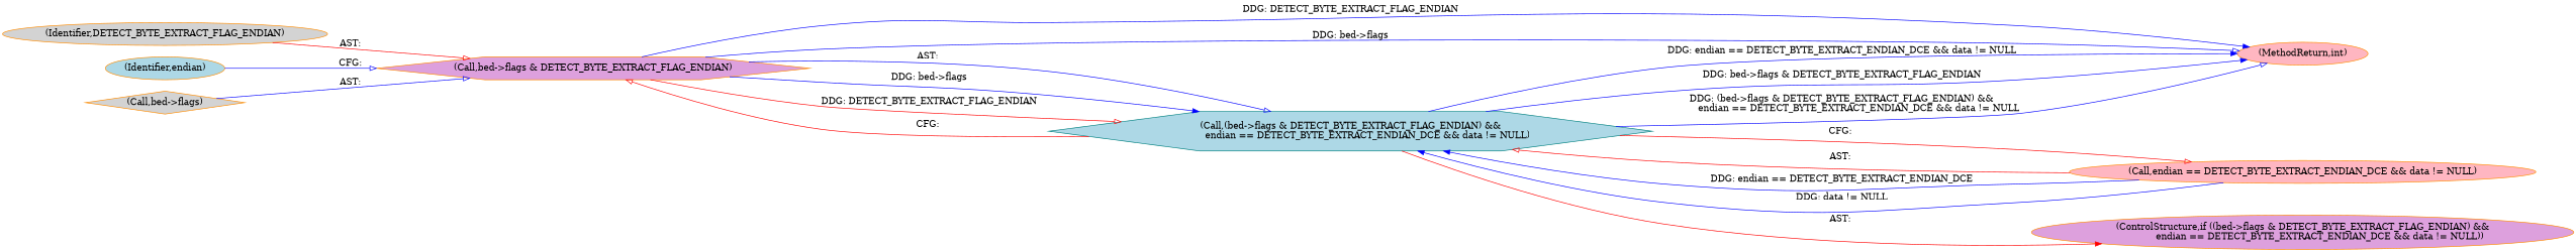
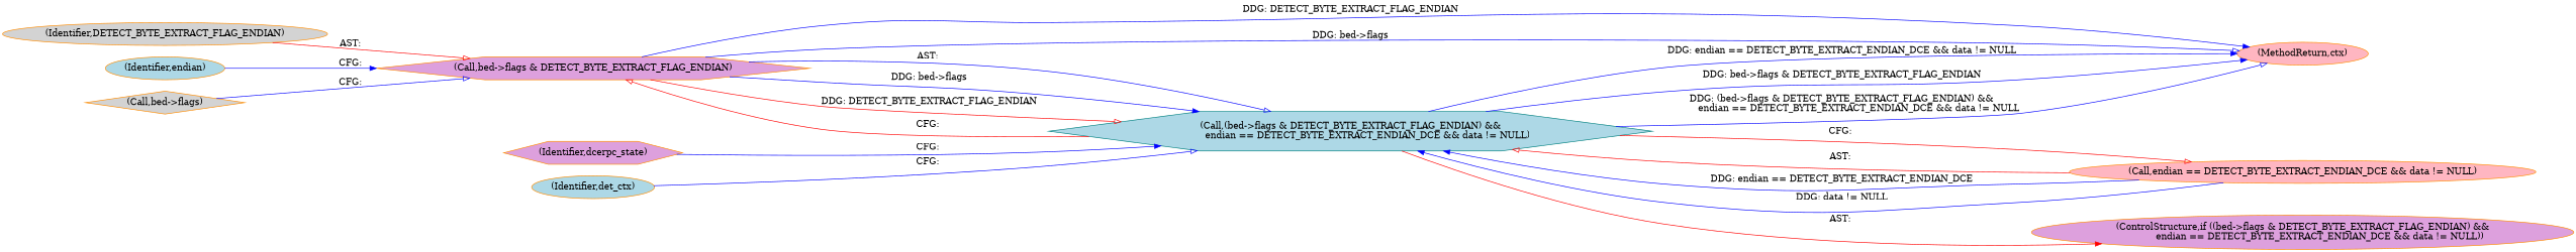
  digraph {
    rankdir=LR
    node [color=darkorange fillcolor=plum shape=ellipse style=filled]
    edge [arrowhead=onormal color=blue]
    n1 [label="(Call,bed->flags & DETECT_BYTE_EXTRACT_FLAG_ENDIAN)" shape=hexagon]
    n2 [color=teal fillcolor=lightblue label="(Call,(bed->flags & DETECT_BYTE_EXTRACT_FLAG_ENDIAN) &&\n            endian == DETECT_BYTE_EXTRACT_ENDIAN_DCE && data != NULL)" shape=hexagon]
-   n3 [fillcolor=lightpink label="(MethodReturn,int)"]
+   n3 [fillcolor=lightpink label="(MethodReturn,ctx)"]
    n4 [fillcolor=lightpink label="(Call,endian == DETECT_BYTE_EXTRACT_ENDIAN_DCE && data != NULL)"]
    n5 [label="(ControlStructure,if ((bed->flags & DETECT_BYTE_EXTRACT_FLAG_ENDIAN) &&\n            endian == DETECT_BYTE_EXTRACT_ENDIAN_DCE && data != NULL))"]
    n6 [fillcolor=lightgrey label="(Identifier,DETECT_BYTE_EXTRACT_FLAG_ENDIAN)"]
    n7 [fillcolor=lightblue label="(Identifier,endian)"]
    n8 [fillcolor=lightgrey label="(Call,bed->flags)" shape=diamond]
+   n9 [label="(Identifier,dcerpc_state)" shape=hexagon]
+   n10 [fillcolor=lightblue label="(Identifier,det_ctx)"]
    n1 -> n2 [label="AST: "]
    n1 -> n2 [arrowhead=normal label="DDG: bed->flags"]
    n1 -> n2 [color=red label="DDG: DETECT_BYTE_EXTRACT_FLAG_ENDIAN"]
    n1 -> n3 [arrowhead=normal label="DDG: DETECT_BYTE_EXTRACT_FLAG_ENDIAN"]
    n1 -> n3 [label="DDG: bed->flags"]
    n2 -> n1 [color=red label="CFG: "]
    n2 -> n3 [arrowhead=normal label="DDG: endian == DETECT_BYTE_EXTRACT_ENDIAN_DCE && data != NULL"]
    n2 -> n3 [arrowhead=normal label="DDG: bed->flags & DETECT_BYTE_EXTRACT_FLAG_ENDIAN"]
    n2 -> n3 [label="DDG: (bed->flags & DETECT_BYTE_EXTRACT_FLAG_ENDIAN) &&\n            endian == DETECT_BYTE_EXTRACT_ENDIAN_DCE && data != NULL"]
    n2 -> n4 [color=red label="CFG: "]
    n2 -> n5 [arrowhead=normal color=red label="AST: "]
    n4 -> n2 [color=red label="AST: "]
    n4 -> n2 [arrowhead=normal label="DDG: endian == DETECT_BYTE_EXTRACT_ENDIAN_DCE"]
    n4 -> n2 [arrowhead=normal label="DDG: data != NULL"]
    n6 -> n1 [color=red label="AST: "]
-   n7 -> n1 [label="CFG: "]
-   n8 -> n1 [label="AST: "]
+   n7 -> n1 [arrowhead=normal label="CFG: "]
+   n8 -> n1 [label="CFG: "]
+   n9 -> n2 [arrowhead=normal label="CFG: "]
+   n10 -> n2 [label="CFG: "]
  }
